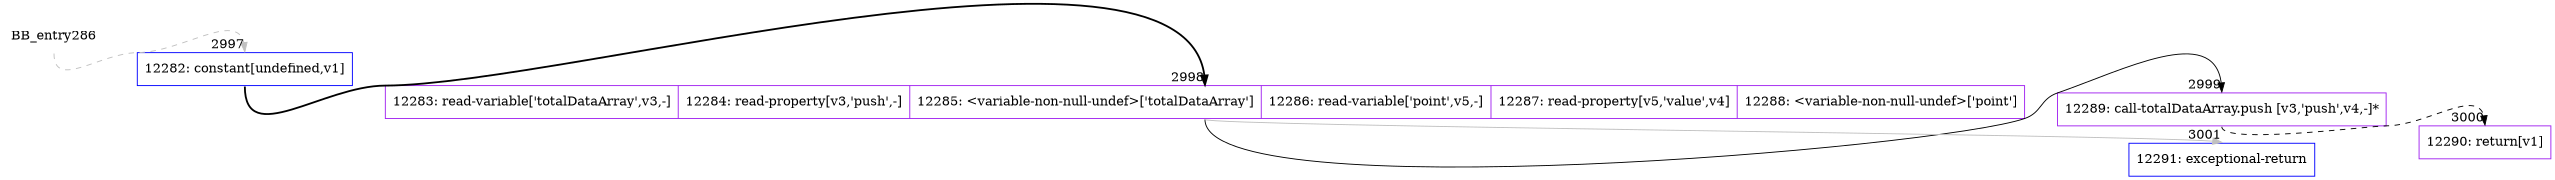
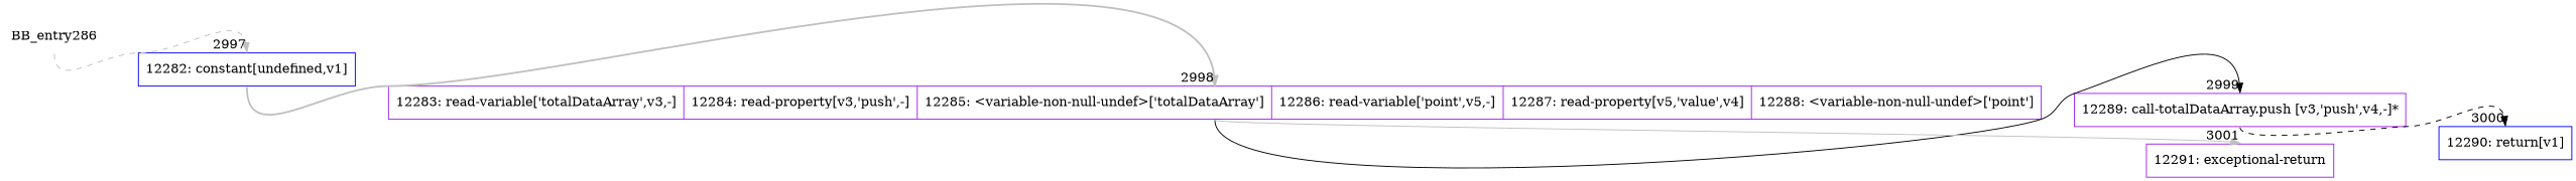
  digraph {
    rankdir=LR
    node [color=purple shape=record]
    edge [headport=n style=dashed tailport=s]
    BB_entry286 [color=blue shape=none]
    n2 [color=blue label="{12282: constant[undefined,v1]}"]
    n3 [label="{12283: read-variable['totalDataArray',v3,-]|12284: read-property[v3,'push',-]|12285: \<variable-non-null-undef\>['totalDataArray']|12286: read-variable['point',v5,-]|12287: read-property[v5,'value',v4]|12288: \<variable-non-null-undef\>['point']}"]
    n4 [label="{12289: call-totalDataArray.push [v3,'push',v4,-]*}"]
-   n5 [color=blue label="{12291: exceptional-return}"]
-   n6 [label="{12290: return[v1]}"]
+   n5 [label="{12291: exceptional-return}"]
+   n6 [color=blue label="{12290: return[v1]}"]
    BB_entry286 -> n2 [color=gray headlabel="    2997"]
-   n2 -> n3 [headlabel="      2998" style=bold]
+   n2 -> n3 [headlabel="      2998" style=bold color=gray]
    n3 -> n4 [headlabel="      2999" style=solid]
    n3 -> n5 [color=gray headlabel="      3001" style=solid]
    n4 -> n6 [headlabel="      3000"]
  }
